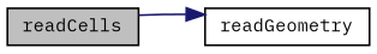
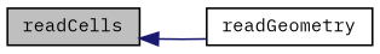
  digraph {
    rankdir=LR
    fontname="IBM Plex Mono"
    node [color=black fontname="IBM Plex Mono" fontsize=10 shape=record]
    n1 [fillcolor=grey75 fontcolor=black height=0.2 label=readCells style=filled width=0.4]
    n2 [height=0.2 label=readGeometry width=0.4]
-   n2 -> n1 [color=midnightblue dir=back fontname="IBM Plex Mono" fontsize=10 labelfontname=FreeSans labelfontsize=10 style=solid]
+   n1 -> n2 [color=midnightblue dir=back fontname="IBM Plex Mono" fontsize=10 labelfontname=FreeSans labelfontsize=10 style=solid]
  }
